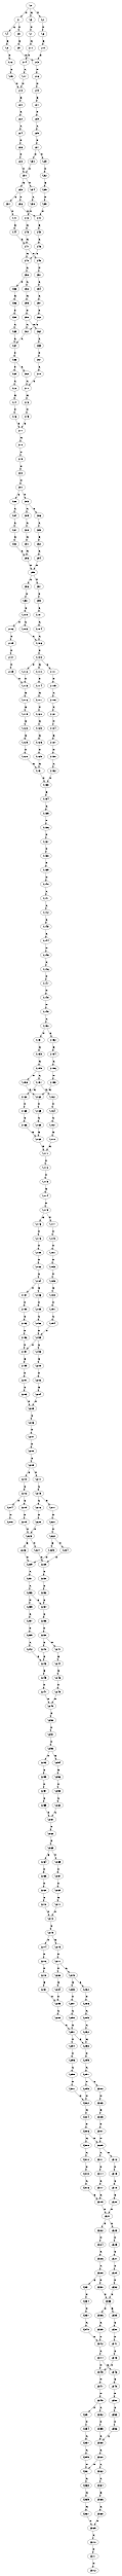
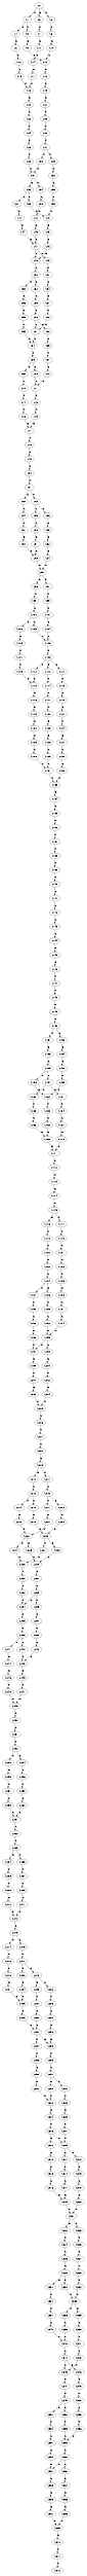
  strict digraph {
    S0
    S1
    S2
    S3
    S4
    S5
    S6
    S7
    S8
    S9
    S10
    S11
    S12
    S13
    S14
    S15
    S16
    S17
    S18
    S19
    S20
    S21
    S22
    S23
    S24
    S25
    S26
    S27
    S28
    S29
    S30
    S31
    S32
    S33
    S34
    S35
    S36
    S37
    S38
    S39
    S40
    S41
    S42
    S43
    S44
    S45
    S46
    S47
    S48
    S49
    S50
    S51
    S52
    S53
    S54
    S55
    S56
    S57
    S58
    S59
    S60
    S61
    S62
    S63
    S64
    S65
    S66
    S67
    S68
    S69
    S70
    S71
    S72
    S73
    S74
    S75
    S76
    S77
    S78
    S79
    S80
    S81
    S82
    S83
    S84
    S85
    S86
    S87
    S88
    S89
    S90
    S91
    S92
    S93
    S94
    S95
    S96
    S97
    S98
    S99
    S100
    S101
    S102
    S103
    S104
    S105
    S106
    S107
    S108
    S109
    S110
    S111
    S112
    S113
    S114
    S115
    S116
    S117
    S118
    S119
    S120
    S121
    S122
    S123
    S124
    S125
    S126
    S127
    S128
    S129
    S130
    S131
    S132
    S133
    S134
    S135
    S136
    S137
    S138
    S139
    S140
    S141
    S142
    S143
    S144
    S145
    S146
    S147
    S148
    S149
    S150
    S151
    S152
    S153
    S154
    S155
    S156
    S157
    S158
    S159
    S160
    S161
    S162
    S163
    S164
    S165
    S166
    S167
    S168
    S169
    S170
    S171
    S172
    S173
    S174
    S175
    S176
    S177
    S178
    S179
    S180
    S181
    S182
    S183
    S184
    S185
    S186
    S187
    S188
    S189
    S190
    S191
    S192
    S193
    S194
    S195
    S196
    S197
    S198
    S199
    S200
    S201
    S202
    S203
    S204
    S205
    S206
    S207
    S208
    S209
    S210
    S211
    S212
    S213
    S214
    S215
    S216
    S217
    S218
    S219
    S220
    S221
    S222
    S223
    S224
    S225
    S226
    S227
    S228
    S229
    S230
    S231
    S232
    S233
    S234
    S235
    S236
    S237
    S238
    S239
    S240
    S241
    S242
    S243
    S244
    S245
    S246
    S247
    S248
    S249
    S250
    S251
    S252
    S253
    S254
    S255
    S256
    S257
    S258
    S259
    S260
    S261
    S262
    S263
    S264
    S265
    S266
    S267
    S268
    S269
    S270
    S271
    S272
    S273
    S274
    S275
    S276
    S277
    S278
    S279
    S280
    S281
    S282
    S283
    S284
    S285
    S286
    S287
    S288
    S289
    S290
    S291
    S292
    S293
    S294
    S295
    S296
    S297
    S298
    S299
    S300
    S301
    S302
    S303
    S304
    S305
    S306
    S307
    S308
    n310 [label=S609]
    S310
    S311
    S312
    S313
    S314
    S315
    S316
    S317
    S318
    S319
    S320
    S321
    S322
    S323
    S324
    S325
    S326
    S327
    S328
    S329
    S330
    S331
    S332
    S333
    S334
    S335
    S336
    S337
    S338
    S339
    S340
    S341
    S342
    S343
    S344
    S345
    S346
    S347
    S348
    S349
    S350
    S351
    S352
    S353
    S354
    S355
    S356
    S357
    S358
    S359
    S360
    S361
    S362
    S363
    S364
    S365
    S366
    S367
    S368
    S369
    S370
    S371
    S372
    S0 -> S1 [label=A]
    S0 -> S2 [label=A]
    S0 -> S3 [label=G]
    S1 -> S4 [label=C]
    S1 -> S5 [label=T]
    S2 -> S6 [label=T]
    S3 -> S7 [label=T]
    S4 -> S8 [label=G]
    S5 -> S9 [label=G]
    S6 -> S10 [label=G]
    S7 -> S11 [label=G]
    S8 -> S12 [label=T]
    S9 -> S13 [label=T]
    S10 -> S13 [label=T]
    S11 -> S14 [label=T]
    S12 -> S15 [label=G]
    S13 -> S16 [label=A]
    S14 -> S17 [label=G]
    S15 -> S18 [label=A]
    S16 -> S19 [label=A]
    S17 -> S18 [label=A]
    S18 -> S20 [label=G]
    S19 -> S21 [label=G]
    S20 -> S22 [label=C]
    S21 -> S23 [label=T]
    S22 -> S24 [label=C]
    S23 -> S25 [label=C]
    S24 -> S26 [label=T]
    S25 -> S27 [label=T]
    S26 -> S28 [label=T]
    S27 -> S29 [label=A]
    S27 -> S30 [label=T]
    S28 -> S31 [label=A]
    S29 -> S32 [label=A]
    S30 -> S31 [label=A]
    S31 -> S33 [label=G]
    S31 -> S34 [label=A]
    S32 -> S35 [label=G]
    S33 -> S36 [label=T]
    S33 -> S37 [label=C]
    S34 -> S38 [label=C]
    S35 -> S39 [label=T]
    S36 -> S40 [label=A]
    S37 -> S41 [label=A]
    S38 -> S42 [label=A]
    S39 -> S40 [label=A]
    S40 -> S43 [label=G]
    S41 -> S44 [label=G]
    S42 -> S45 [label=G]
    S43 -> S46 [label=G]
    S44 -> S47 [label=G]
    S45 -> S47 [label=G]
    S46 -> S48 [label=G]
    S47 -> S48 [label=G]
    S47 -> S49 [label=T]
    S48 -> S50 [label=C]
    S49 -> S51 [label=A]
    S50 -> S52 [label=C]
    S50 -> S53 [label=T]
    S51 -> S54 [label=C]
    S52 -> S55 [label=G]
    S53 -> S56 [label=G]
    S54 -> S57 [label=G]
    S55 -> S58 [label=T]
    S56 -> S59 [label=T]
    S57 -> S60 [label=T]
    S58 -> S61 [label=C]
    S58 -> S62 [label=T]
    S59 -> S63 [label=C]
    S60 -> S61 [label=C]
    S61 -> S64 [label=C]
    S62 -> S65 [label=C]
    S63 -> S64 [label=C]
    S64 -> S66 [label=T]
    S65 -> S67 [label=T]
    S66 -> S68 [label=C]
    S66 -> S69 [label=T]
    S67 -> S70 [label=C]
    S68 -> S71 [label=C]
    S69 -> S72 [label=C]
    S70 -> S71 [label=C]
    S71 -> S73 [label=G]
    S72 -> S74 [label=G]
    S73 -> S75 [label=A]
    S74 -> S76 [label=A]
    S75 -> S77 [label=G]
    S76 -> S77 [label=G]
    S77 -> S78 [label=G]
    S78 -> S79 [label=T]
    S79 -> S80 [label=T]
    S80 -> S81 [label=A]
    S81 -> S82 [label=C]
    S81 -> S83 [label=T]
    S82 -> S84 [label=C]
    S83 -> S85 [label=C]
    S83 -> S86 [label=G]
    S84 -> S87 [label=C]
    S85 -> S88 [label=C]
    S86 -> S89 [label=C]
    S87 -> S90 [label=G]
    S88 -> S91 [label=G]
    S89 -> S92 [label=G]
    S90 -> S93 [label=G]
    S91 -> S93 [label=G]
    S92 -> S94 [label=G]
    S93 -> S95 [label=A]
    S94 -> S95 [label=A]
    S95 -> S96 [label=C]
    S95 -> S97 [label=T]
    S96 -> S98 [label=T]
    S97 -> S99 [label=T]
    S98 -> S100 [label=C]
    S99 -> S101 [label=C]
    S100 -> S102 [label=T]
    S100 -> S103 [label=C]
    S101 -> S104 [label=C]
    S102 -> S105 [label=C]
    S103 -> S106 [label=C]
    S104 -> S106 [label=C]
    S105 -> S107 [label=T]
    S106 -> S108 [label=T]
    S107 -> S109 [label=T]
    S108 -> S110 [label=G]
    S108 -> S111 [label=C]
    S108 -> S112 [label=T]
    S109 -> S113 [label=T]
    S110 -> S114 [label=T]
    S111 -> S115 [label=T]
    S112 -> S113 [label=T]
    S113 -> S116 [label=G]
    S114 -> S117 [label=G]
    S115 -> S118 [label=G]
    S116 -> S119 [label=G]
    S117 -> S120 [label=A]
    S118 -> S121 [label=G]
    S119 -> S122 [label=G]
    S120 -> S123 [label=G]
    S121 -> S124 [label=A]
    S122 -> S125 [label=G]
    S123 -> S126 [label=G]
    S124 -> S127 [label=G]
    S125 -> S128 [label=A]
    S126 -> S129 [label=A]
    S127 -> S130 [label=A]
    S128 -> S131 [label=G]
    S129 -> S131 [label=G]
    S130 -> S132 [label=G]
    S131 -> S133 [label=A]
    S132 -> S133 [label=A]
    S133 -> S134 [label=G]
    S134 -> S135 [label=G]
    S135 -> S136 [label=T]
    S136 -> S137 [label=T]
    S137 -> S138 [label=T]
    S138 -> S139 [label=T]
    S139 -> S140 [label=A]
    S140 -> S141 [label=C]
    S141 -> S142 [label=C]
    S142 -> S143 [label=C]
    S143 -> S144 [label=C]
    S144 -> S145 [label=A]
    S145 -> S146 [label=G]
    S146 -> S147 [label=T]
    S147 -> S148 [label=A]
    S148 -> S149 [label=A]
    S149 -> S150 [label=G]
    S150 -> S151 [label=A]
    S150 -> S152 [label=C]
    S151 -> S153 [label=G]
    S152 -> S154 [label=G]
    S153 -> S155 [label=G]
    S154 -> S156 [label=G]
    S155 -> S157 [label=C]
    S155 -> S158 [label=A]
    S156 -> S159 [label=A]
    S157 -> S160 [label=G]
    S157 -> S161 [label=T]
    S158 -> S162 [label=G]
    S159 -> S162 [label=G]
    S160 -> S163 [label=T]
    S161 -> S164 [label=T]
    S162 -> S165 [label=T]
    S163 -> S166 [label=C]
    S164 -> S167 [label=C]
    S165 -> S168 [label=C]
    S166 -> S169 [label=G]
    S167 -> S170 [label=G]
    S168 -> S169 [label=G]
    S169 -> S171 [label=G]
    S170 -> S171 [label=G]
    S171 -> S172 [label=A]
    S172 -> S173 [label=A]
    S173 -> S174 [label=G]
    S174 -> S175 [label=A]
    S175 -> S176 [label=G]
    S175 -> S177 [label=A]
    S176 -> S178 [label=A]
    S177 -> S179 [label=A]
    S178 -> S180 [label=A]
    S179 -> S181 [label=A]
    S180 -> S182 [label=A]
    S181 -> S183 [label=A]
    S182 -> S184 [label=C]
    S183 -> S185 [label=T]
    S184 -> S186 [label=G]
    S184 -> S187 [label=A]
    S185 -> S188 [label=G]
    S186 -> S189 [label=A]
    S187 -> S190 [label=A]
    S188 -> S191 [label=A]
    S189 -> S192 [label=C]
    S190 -> S193 [label=C]
    S191 -> S194 [label=C]
    S192 -> S195 [label=T]
    S193 -> S196 [label=T]
    S194 -> S195 [label=T]
    S195 -> S197 [label=T]
    S195 -> S198 [label=C]
    S196 -> S197 [label=T]
    S197 -> S199 [label=G]
    S198 -> S200 [label=G]
    S199 -> S201 [label=A]
    S200 -> S202 [label=A]
    S201 -> S203 [label=G]
    S202 -> S204 [label=G]
    S203 -> S205 [label=T]
    S204 -> S205 [label=T]
    S205 -> S206 [label=C]
    S206 -> S207 [label=A]
    S207 -> S208 [label=A]
    S208 -> S209 [label=G]
    S209 -> S210 [label=G]
    S209 -> S211 [label=A]
    S210 -> S212 [label=C]
    S211 -> S213 [label=C]
    S212 -> S214 [label=T]
    S212 -> S215 [label=C]
    S213 -> S216 [label=C]
    S213 -> S217 [label=T]
    S214 -> S218 [label=A]
    S215 -> S219 [label=A]
    S216 -> S220 [label=A]
    S217 -> S221 [label=A]
+   S218 -> S222 [label=T]
    S219 -> S223 [label=T]
    S220 -> S223 [label=T]
    S221 -> S222 [label=T]
    S222 -> S224 [label=A]
    S222 -> S225 [label=G]
    S223 -> S226 [label=G]
    S223 -> S227 [label=A]
    S224 -> S228 [label=A]
    S225 -> S229 [label=A]
    S226 -> S229 [label=A]
    S227 -> S228 [label=A]
    S228 -> S230 [label=C]
    S229 -> S231 [label=C]
    S230 -> S232 [label=C]
    S231 -> S233 [label=C]
    S232 -> S234 [label=C]
    S233 -> S234 [label=C]
    S233 -> S235 [label=A]
    S234 -> S236 [label=C]
    S235 -> S237 [label=C]
    S236 -> S238 [label=T]
    S237 -> S239 [label=T]
    S238 -> S240 [label=C]
    S238 -> S241 [label=T]
    S239 -> S242 [label=C]
    S240 -> S243 [label=G]
    S241 -> S244 [label=G]
    S242 -> S243 [label=G]
    S243 -> S245 [label=G]
    S244 -> S246 [label=G]
    S245 -> S247 [label=T]
    S246 -> S248 [label=T]
    S247 -> S249 [label=A]
    S248 -> S249 [label=A]
    S249 -> S250 [label=G]
    S250 -> S251 [label=A]
    S251 -> S252 [label=T]
    S252 -> S253 [label=A]
    S252 -> S254 [label=G]
    S253 -> S255 [label=G]
    S254 -> S256 [label=G]
    S255 -> S257 [label=A]
    S256 -> S258 [label=A]
    S257 -> S259 [label=C]
    S258 -> S260 [label=C]
    S259 -> S261 [label=C]
    S260 -> S261 [label=C]
    S261 -> S262 [label=G]
    S262 -> S263 [label=G]
    S263 -> S264 [label=G]
    S263 -> S265 [label=A]
    S264 -> S266 [label=T]
    S265 -> S267 [label=T]
    S266 -> S268 [label=T]
    S267 -> S269 [label=T]
    S268 -> S270 [label=G]
    S269 -> S271 [label=G]
    S270 -> S272 [label=T]
    S271 -> S272 [label=T]
    S272 -> S273 [label=C]
    S273 -> S274 [label=A]
    S273 -> S275 [label=G]
    S274 -> S276 [label=T]
    S275 -> S277 [label=T]
    S276 -> S278 [label=T]
    S277 -> S279 [label=C]
    S277 -> S280 [label=T]
    S278 -> S281 [label=G]
    S279 -> S282 [label=C]
    S279 -> S283 [label=G]
    S280 -> S284 [label=G]
    S281 -> S285 [label=T]
    S282 -> S286 [label=T]
    S283 -> S287 [label=T]
    S284 -> S285 [label=T]
    S285 -> S288 [label=C]
    S286 -> S289 [label=C]
    S287 -> S290 [label=C]
    S288 -> S291 [label=C]
    S289 -> S292 [label=C]
    S290 -> S291 [label=C]
    S291 -> S293 [label=G]
    S291 -> S294 [label=A]
    S292 -> S293 [label=G]
    S293 -> S295 [label=T]
    S294 -> S296 [label=T]
    S295 -> S297 [label=C]
    S296 -> S298 [label=C]
    S297 -> S299 [label=T]
    S297 -> S300 [label=C]
    S298 -> S301 [label=T]
    S299 -> S302 [label=A]
    S300 -> S303 [label=A]
    S301 -> S302 [label=A]
    S302 -> S304 [label=G]
    S303 -> S305 [label=G]
    S304 -> S306 [label=T]
    S305 -> S307 [label=T]
    S306 -> S308 [label=G]
    S306 -> n310 [label=A]
    S307 -> n310 [label=A]
    S308 -> S310 [label=C]
    n310 -> S311 [label=C]
    n310 -> S312 [label=T]
    S310 -> S313 [label=T]
    S311 -> S314 [label=T]
    S312 -> S315 [label=T]
    S313 -> S316 [label=C]
    S314 -> S317 [label=C]
    S315 -> S318 [label=C]
    S316 -> S319 [label=G]
    S317 -> S319 [label=G]
    S318 -> S320 [label=G]
    S319 -> S321 [label=T]
    S320 -> S321 [label=T]
    S321 -> S322 [label=G]
    S321 -> S323 [label=C]
    S322 -> S324 [label=A]
    S323 -> S325 [label=T]
    S324 -> S326 [label=C]
    S325 -> S327 [label=C]
    S326 -> S328 [label=G]
    S327 -> S329 [label=G]
    S328 -> S330 [label=T]
    S328 -> S331 [label=G]
    S329 -> S332 [label=T]
    S330 -> S333 [label=T]
    S331 -> S334 [label=T]
    S332 -> S333 [label=T]
    S333 -> S335 [label=G]
    S333 -> S336 [label=T]
    S334 -> S337 [label=T]
    S335 -> S338 [label=C]
    S336 -> S339 [label=C]
    S337 -> S340 [label=C]
    S338 -> S341 [label=T]
    S339 -> S342 [label=T]
    S340 -> S342 [label=T]
    S341 -> S343 [label=C]
    S342 -> S344 [label=C]
    S343 -> S345 [label=A]
    S344 -> S345 [label=A]
    S344 -> S346 [label=G]
    S345 -> S347 [label=A]
    S346 -> S348 [label=G]
    S347 -> S349 [label=A]
    S348 -> S350 [label=A]
    S349 -> S351 [label=T]
    S349 -> S352 [label=C]
    S350 -> S353 [label=C]
    S351 -> S354 [label=T]
    S352 -> S355 [label=T]
    S353 -> S356 [label=T]
    S354 -> S357 [label=C]
    S355 -> S358 [label=C]
    S356 -> S358 [label=C]
    S357 -> S359 [label=C]
    S358 -> S360 [label=C]
    S359 -> S361 [label=A]
    S360 -> S361 [label=A]
    S360 -> S362 [label=C]
    S361 -> S363 [label=C]
    S362 -> S364 [label=C]
    S363 -> S365 [label=G]
    S364 -> S366 [label=G]
    S365 -> S367 [label=G]
    S366 -> S368 [label=G]
    S367 -> S369 [label=T]
    S368 -> S369 [label=T]
    S369 -> S370 [label=G]
    S370 -> S371 [label=T]
    S371 -> S372 [label=A]
  }
